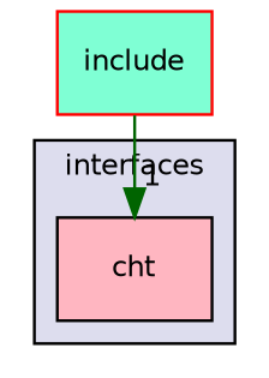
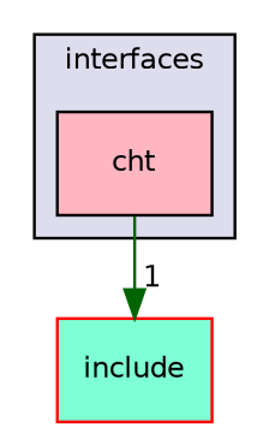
  digraph {
    compound=true
    node [fontname=Helvetica fontsize=10 shape=box style=filled]
    n1 [fillcolor=lightpink label=cht pencolor=black]
    n2 [color=red fillcolor=aquamarine label=include]
    subgraph cluster_1 {
      bgcolor="#ddddee"
      fontname=Helvetica
      fontsize=10
      label=interfaces
      pencolor=black
      n1
    }
-   n2 -> n1 [headlabel=1 labeldistance=1.5 labelfontname=Helvetica labelfontsize=10 color=darkgreen]
+   n1 -> n2 [headlabel=1 labeldistance=1.5 labelfontname=Helvetica labelfontsize=10 color=darkgreen]
  }
